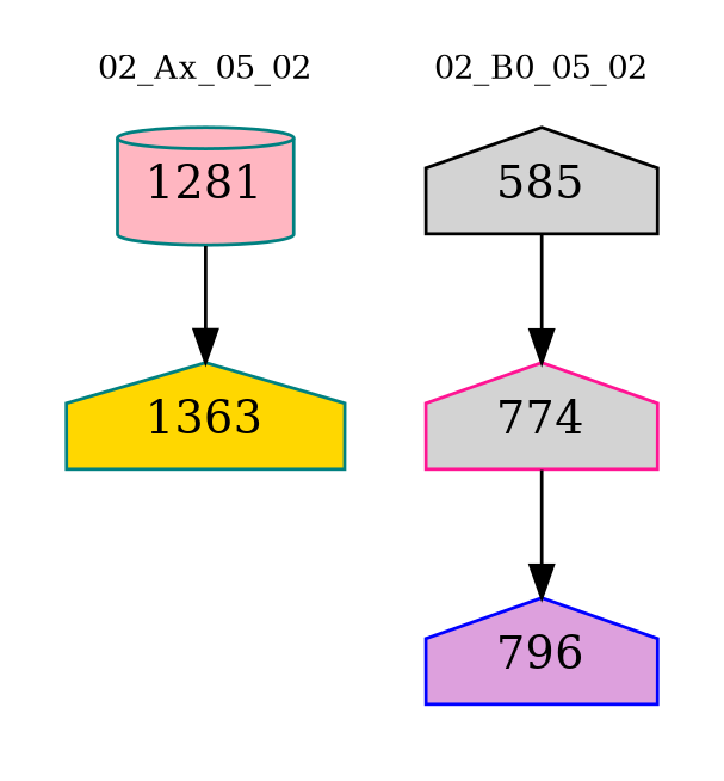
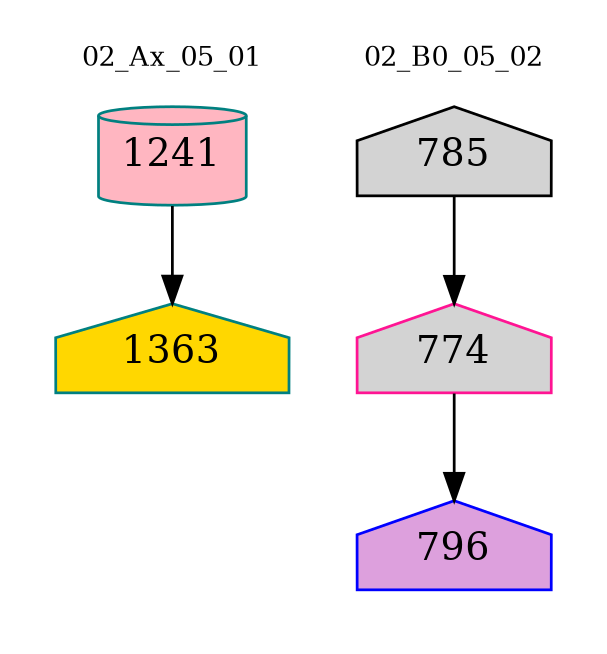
  digraph {
    node [color=teal fillcolor=lightgrey shape=house style=filled]
    edge [color=black]
-   n1 [fillcolor=lightpink label=1281 shape=cylinder]
+   n1 [fillcolor=lightpink label=1241 shape=cylinder]
    n2 [fillcolor=gold label=1363]
-   n3 [color=black label=585]
+   n3 [color=black label=785]
    n4 [color=deeppink label=774]
    n5 [color=blue fillcolor=plum label=796]
    subgraph cluster_1 {
      color=white
      fontsize=10
-     label="02_Ax_05_02"
+     label="02_Ax_05_01"
      n1
      n2
    }
    subgraph cluster_2 {
      color=white
      fontsize=10
      label="02_B0_05_02"
      n3
      n4
      n5
    }
    n1 -> n2
    n3 -> n4
    n4 -> n5
  }
